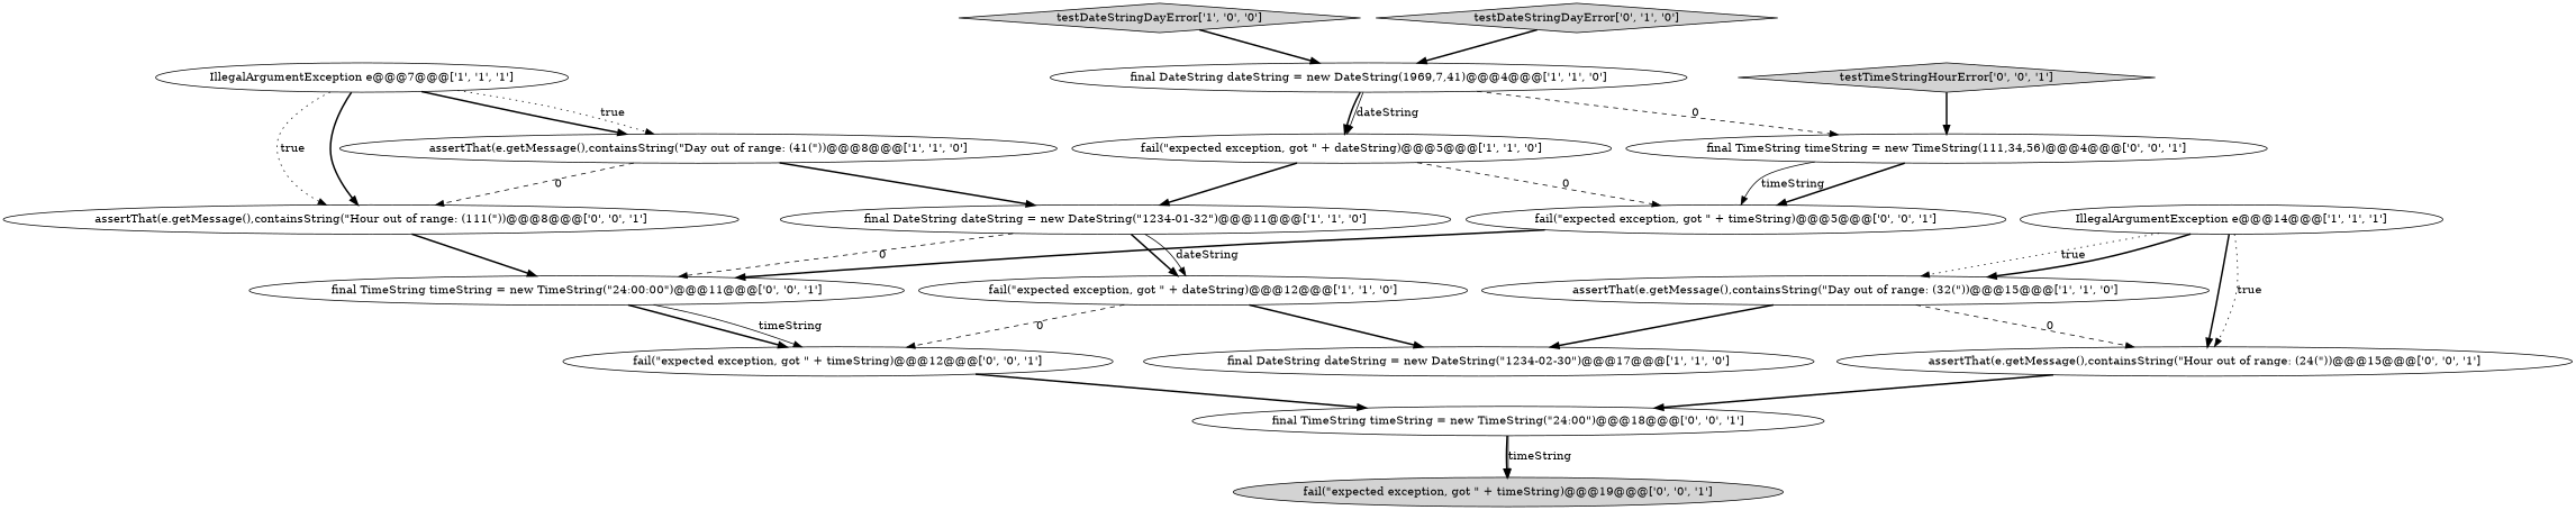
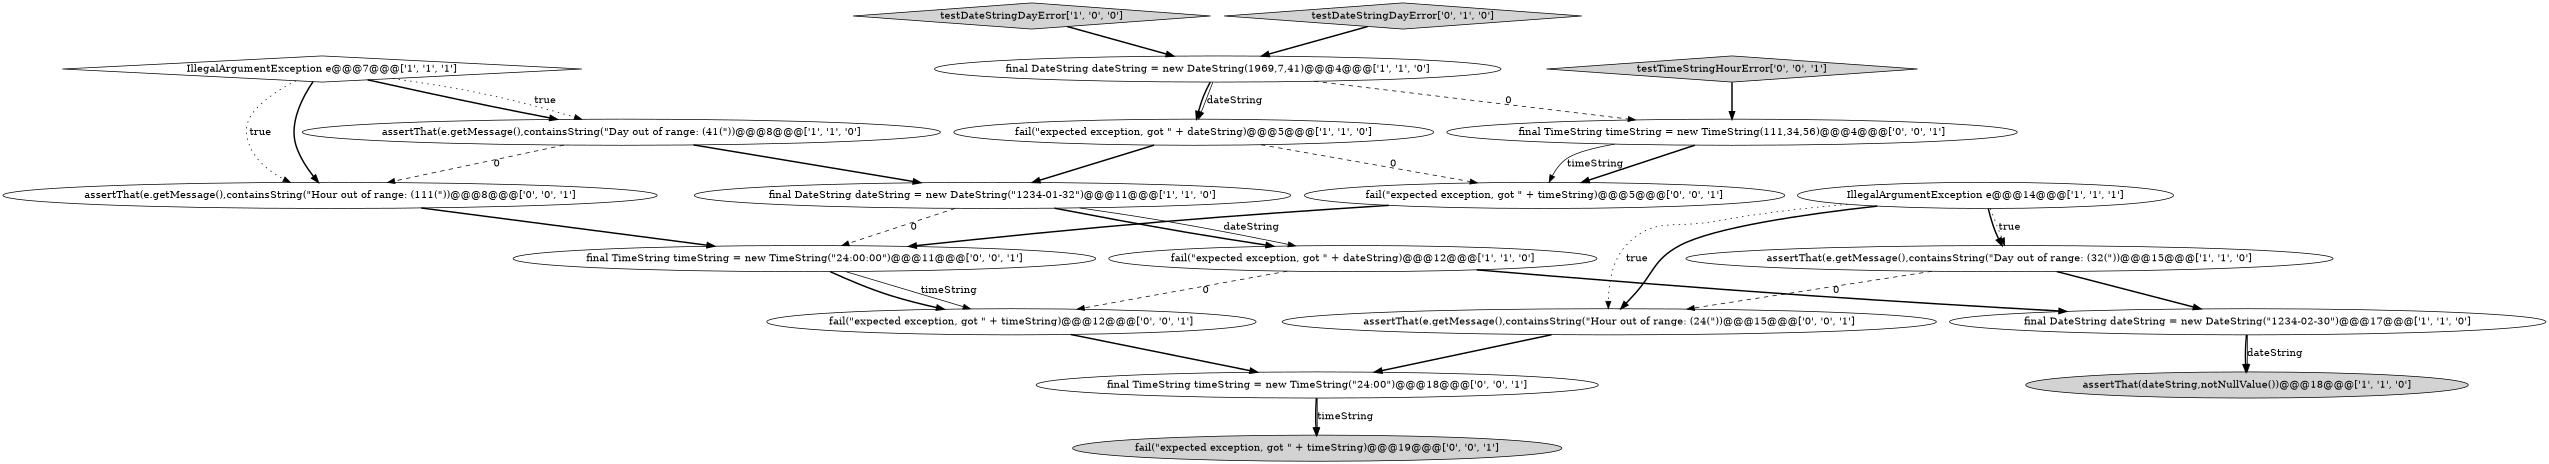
  digraph {
    node [fillcolor=white shape=ellipse style=filled]
    edge [style=bold]
    n1 [label="final TimeString timeString = new TimeString(\"24:00:00\")@@@11@@@['0', '0', '1']"]
    n2 [label="fail(\"expected exception, got \" + timeString)@@@12@@@['0', '0', '1']"]
    n3 [label="final TimeString timeString = new TimeString(\"24:00\")@@@18@@@['0', '0', '1']"]
    n4 [label="IllegalArgumentException e@@@14@@@['1', '1', '1']"]
    n5 [label="assertThat(e.getMessage(),containsString(\"Hour out of range: (24(\"))@@@15@@@['0', '0', '1']"]
    n6 [label="assertThat(e.getMessage(),containsString(\"Day out of range: (32(\"))@@@15@@@['1', '1', '0']"]
    n7 [label="final DateString dateString = new DateString(\"1234-02-30\")@@@17@@@['1', '1', '0']"]
    n8 [label="final TimeString timeString = new TimeString(111,34,56)@@@4@@@['0', '0', '1']"]
    n9 [label="fail(\"expected exception, got \" + timeString)@@@5@@@['0', '0', '1']"]
    n10 [fillcolor=lightgray label="testTimeStringHourError['0', '0', '1']" shape=diamond]
    n11 [fillcolor=lightgray label="fail(\"expected exception, got \" + timeString)@@@19@@@['0', '0', '1']"]
    n12 [label="assertThat(e.getMessage(),containsString(\"Day out of range: (41(\"))@@@8@@@['1', '1', '0']"]
    n13 [label="assertThat(e.getMessage(),containsString(\"Hour out of range: (111(\"))@@@8@@@['0', '0', '1']"]
    n14 [label="final DateString dateString = new DateString(\"1234-01-32\")@@@11@@@['1', '1', '0']"]
    n15 [label="fail(\"expected exception, got \" + dateString)@@@12@@@['1', '1', '0']"]
    n16 [fillcolor=lightgray label="testDateStringDayError['1', '0', '0']" shape=diamond]
    n17 [label="final DateString dateString = new DateString(1969,7,41)@@@4@@@['1', '1', '0']"]
    n18 [label="fail(\"expected exception, got \" + dateString)@@@5@@@['1', '1', '0']"]
-   n20 [label="IllegalArgumentException e@@@7@@@['1', '1', '1']"]
+   n19 [fillcolor=lightgray label="assertThat(dateString,notNullValue())@@@18@@@['1', '1', '0']"]
+   n20 [label="IllegalArgumentException e@@@7@@@['1', '1', '1']" shape=diamond]
    n21 [fillcolor=lightgray label="testDateStringDayError['0', '1', '0']" shape=diamond]
    n1 -> n2
    n1 -> n2 [label=timeString style=solid]
    n2 -> n3
    n3 -> n11
    n3 -> n11 [label=timeString style=solid]
    n4 -> n5
    n4 -> n5 [label=true style=dotted]
    n4 -> n6 [label=true style=dotted]
    n4 -> n6
    n5 -> n3
    n6 -> n5 [label=0 style=dashed]
    n6 -> n7
+   n7 -> n19 [label=dateString style=solid]
+   n7 -> n19
    n8 -> n9
    n8 -> n9 [label=timeString style=solid]
    n9 -> n1
    n10 -> n8
    n12 -> n13 [label=0 style=dashed]
    n12 -> n14
    n13 -> n1
    n14 -> n1 [label=0 style=dashed]
    n14 -> n15
    n14 -> n15 [label=dateString style=solid]
    n15 -> n2 [label=0 style=dashed]
    n15 -> n7
    n16 -> n17
    n17 -> n8 [label=0 style=dashed]
    n17 -> n18 [label=dateString style=solid]
    n17 -> n18
    n18 -> n9 [label=0 style=dashed]
    n18 -> n14
    n20 -> n12 [label=true style=dotted]
    n20 -> n12
    n20 -> n13 [label=true style=dotted]
    n20 -> n13
    n21 -> n17
  }
